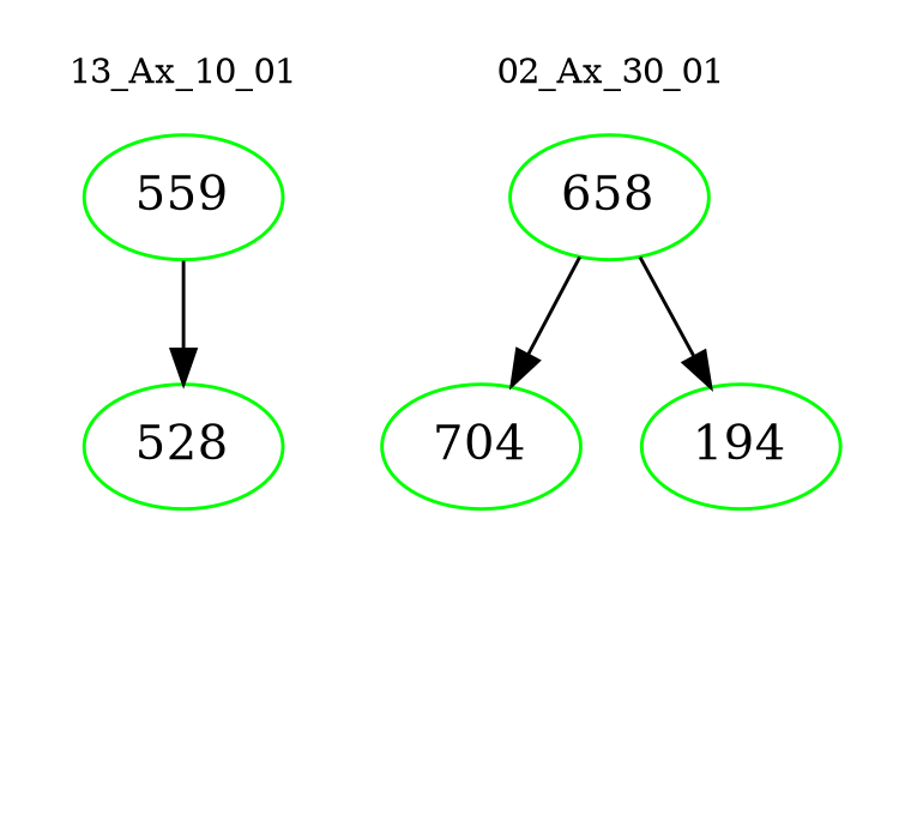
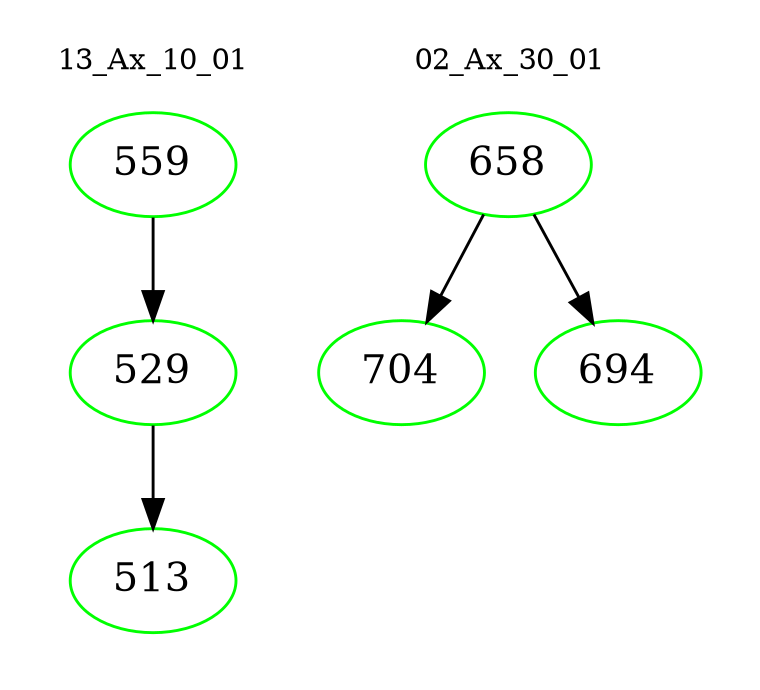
  digraph {
    node [color=green]
    edge [color=black]
-   n1 [label=528]
+   n1 [label=529]
+   n2 [label=513]
    n3 [label=559]
    n4 [label=658]
    n5 [label=704]
-   n6 [label=194]
+   n6 [label=694]
    subgraph cluster_1 {
      color=white
      fontsize=10
      label="13_Ax_10_01"
      n1
+     n2
      n3
    }
    subgraph cluster_2 {
      color=white
      fontsize=10
      label="02_Ax_30_01"
      n4
      n5
      n6
    }
+   n1 -> n2
    n3 -> n1
    n4 -> n5
    n4 -> n6
  }
